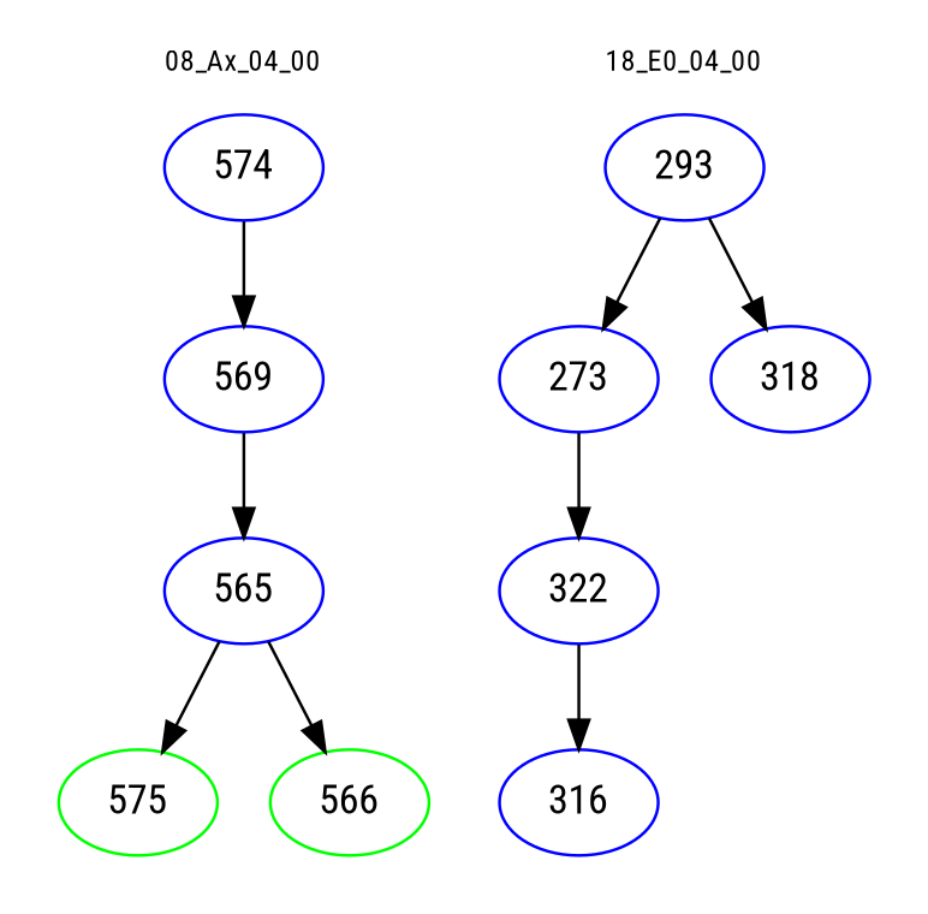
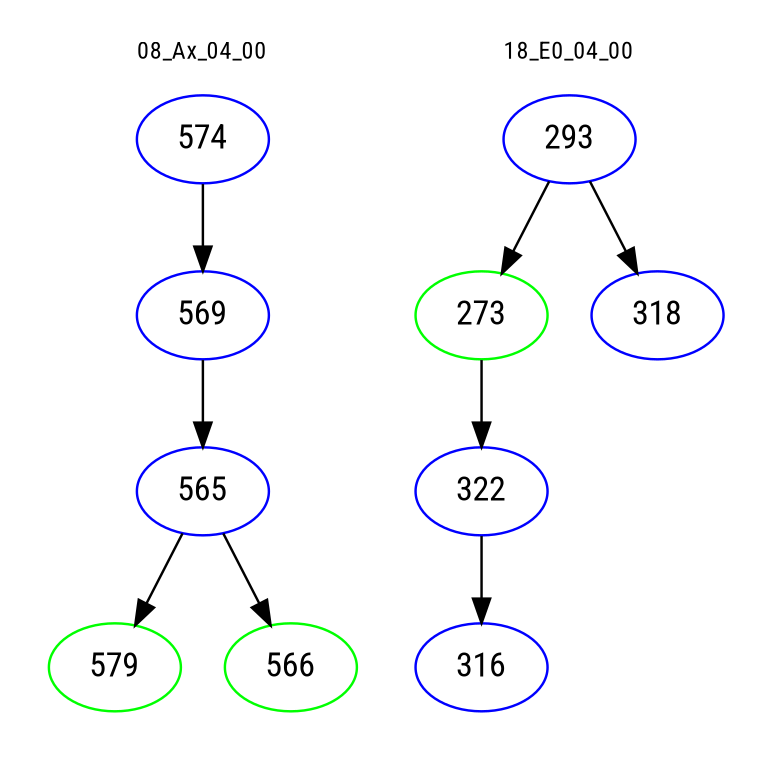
  digraph {
    fontname="Roboto Condensed"
    node [color=blue fontname="Roboto Condensed"]
    edge [color=black fontname="Roboto Condensed"]
    n1 [label=574]
    n2 [label=569]
-   n3 [color=green label=575]
+   n3 [color=green label=579]
    n4 [label=565]
    n5 [color=green label=566]
    n6 [label=293]
-   n7 [label=273]
+   n7 [color=green label=273]
    n8 [label=318]
    n9 [label=322]
    n10 [label=316]
    subgraph cluster_1 {
      color=white
      fontsize=10
      label="08_Ax_04_00"
      n1
      n2
      n3
      n4
      n5
    }
    subgraph cluster_2 {
      color=white
      fontsize=10
      label="18_E0_04_00"
      n6
      n7
      n8
      n9
      n10
    }
    n1 -> n2
    n2 -> n4
    n4 -> n3
    n4 -> n5
    n6 -> n7
    n6 -> n8
    n7 -> n9
    n9 -> n10
  }
